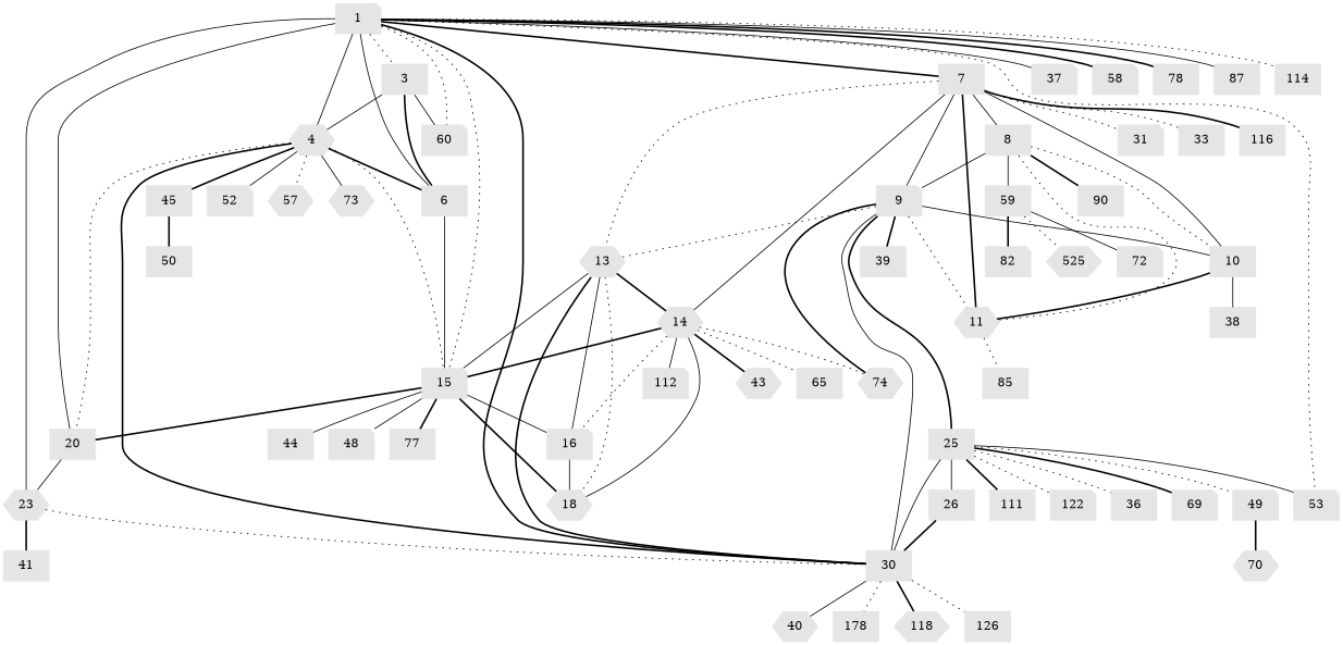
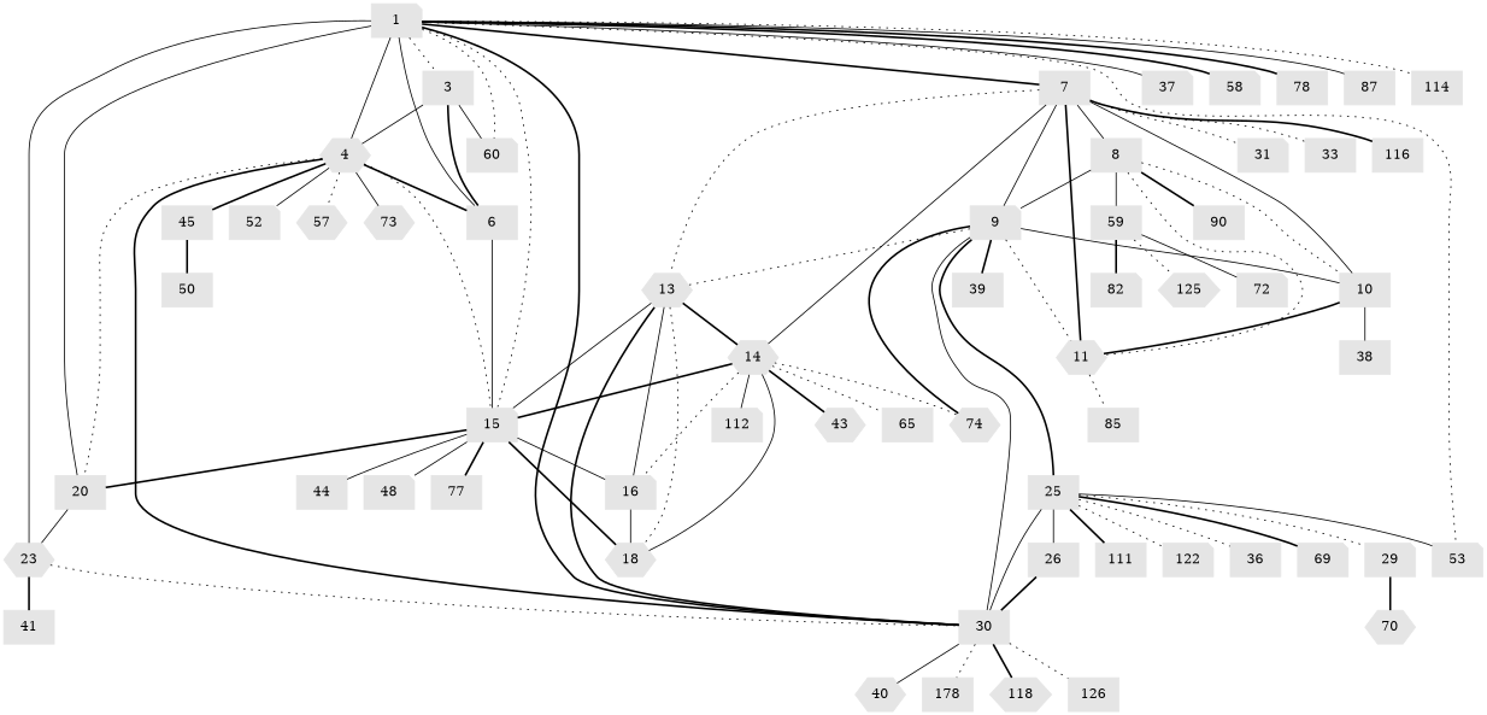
  graph {
    node [color=gray90 shape=box style=filled]
    edge [style=solid]
    1 [shape=note super="+2+19"]
    3
    4 [shape=hexagon super="+5"]
    6 [super="+66+127+103"]
    7 [super="+12"]
    15 [shape=note super="+32+46+17+80+97+68"]
    20 [super="+51+24"]
    23 [shape=hexagon super="+63+64+99+113+54"]
    30
    37 [shape=note]
    53 [shape=note]
    58 [shape=note]
    60 [shape=note]
    78 [super="+98"]
    87
    114
    45
    52 [shape=note]
    57 [shape=hexagon]
    73 [shape=hexagon]
    8
    9 [shape=note super="+71+75+120+81+101+102"]
    10 [super="+56+42+115"]
    11 [shape=hexagon super="+67"]
    13 [shape=hexagon super="+93+100+104"]
    14 [shape=hexagon]
    31 [shape=note]
    33
    116
    16 [shape=note]
    18 [shape=hexagon]
    44
    48 [shape=note]
    77 [super="+119"]
    41
    40 [shape=hexagon]
    n37 [label=178 super="+121"]
    118 [shape=hexagon]
    126
    50
    59
    90
    25 [super="+83+124+47+28+27"]
    39 [super="+95"]
    74 [shape=hexagon super="+109"]
    38
    85
    43 [shape=hexagon]
    65
    112 [shape=note]
    72 [shape=note super="+79"]
    82 [shape=note]
-   125 [shape=hexagon label=525]
+   125 [shape=hexagon]
    26 [super="+34"]
    36
-   49 [shape=note]
+   49 [shape=note label=29]
    69 [shape=note super="+117"]
    111
    122 [shape=note]
    70 [shape=hexagon]
    1 -- 3 [style=dotted weight=2]
    1 -- 4 [weight=4]
    1 -- 6 [weight=2]
    1 -- 7 [style=bold weight=2]
    1 -- 15 [style=dotted]
    1 -- 20 [weight=6]
    1 -- 23 [weight=4]
    1 -- 30 [style=bold]
    1 -- 37
    1 -- 53 [style=dotted]
    1 -- 58 [style=bold]
    1 -- 60 [style=dotted]
    1 -- 78 [style=bold]
    1 -- 87
    1 -- 114 [style=dotted]
    3 -- 4 [weight=2]
    3 -- 6 [style=bold]
    3 -- 60
    4 -- 6 [style=bold weight=2]
    4 -- 15 [style=dotted]
    4 -- 20 [style=dotted]
    4 -- 30 [style=bold]
    4 -- 45 [style=bold]
    4 -- 52
    4 -- 57 [style=dotted]
    4 -- 73
    6 -- 15
    7 -- 8 [weight=2]
    7 -- 9 [weight=2]
    7 -- 10 [weight=2]
    7 -- 11 [style=bold weight=2]
    7 -- 13 [style=dotted]
    7 -- 14
    7 -- 31 [style=dotted]
    7 -- 33 [style=dotted]
    7 -- 116 [style=bold]
    15 -- 20 [style=bold]
    15 -- 16 [weight=2]
    15 -- 18 [style=bold weight=2]
    15 -- 44
    15 -- 48
    15 -- 77 [style=bold]
    20 -- 23 [weight=2]
    23 -- 30 [style=dotted]
    23 -- 41 [style=bold]
    30 -- 40
    30 -- n37 [style=dotted]
    30 -- 118 [style=bold]
    30 -- 126 [style=dotted]
    45 -- 50 [style=bold]
    8 -- 9
    8 -- 10 [style=dotted]
    8 -- 11 [style=dotted]
    8 -- 59
    8 -- 90 [style=bold]
    9 -- 30
    9 -- 10
    9 -- 11 [style=dotted]
    9 -- 13 [style=dotted]
    9 -- 25 [style=bold]
    9 -- 39 [style=bold]
    9 -- 74 [style=bold]
    10 -- 11 [style=bold]
    10 -- 38
    11 -- 85 [style=dotted]
    13 -- 15 [weight=2]
    13 -- 30 [style=bold]
    13 -- 14 [style=bold]
    13 -- 16
    13 -- 18 [style=dotted]
    14 -- 15 [style=bold weight=2]
    14 -- 16 [style=dotted]
    14 -- 18
    14 -- 74 [style=dotted]
    14 -- 43 [style=bold]
    14 -- 65 [style=dotted]
    14 -- 112
    16 -- 18
    59 -- 72
    59 -- 82 [style=bold]
    59 -- 125 [style=dotted]
    25 -- 30 [weight=4]
    25 -- 53
    25 -- 26 [weight=4]
    25 -- 36 [style=dotted]
    25 -- 49 [style=dotted]
    25 -- 69 [style=bold]
    25 -- 111 [style=bold]
    25 -- 122 [style=dotted]
    26 -- 30 [style=bold]
    49 -- 70 [style=bold]
  }
